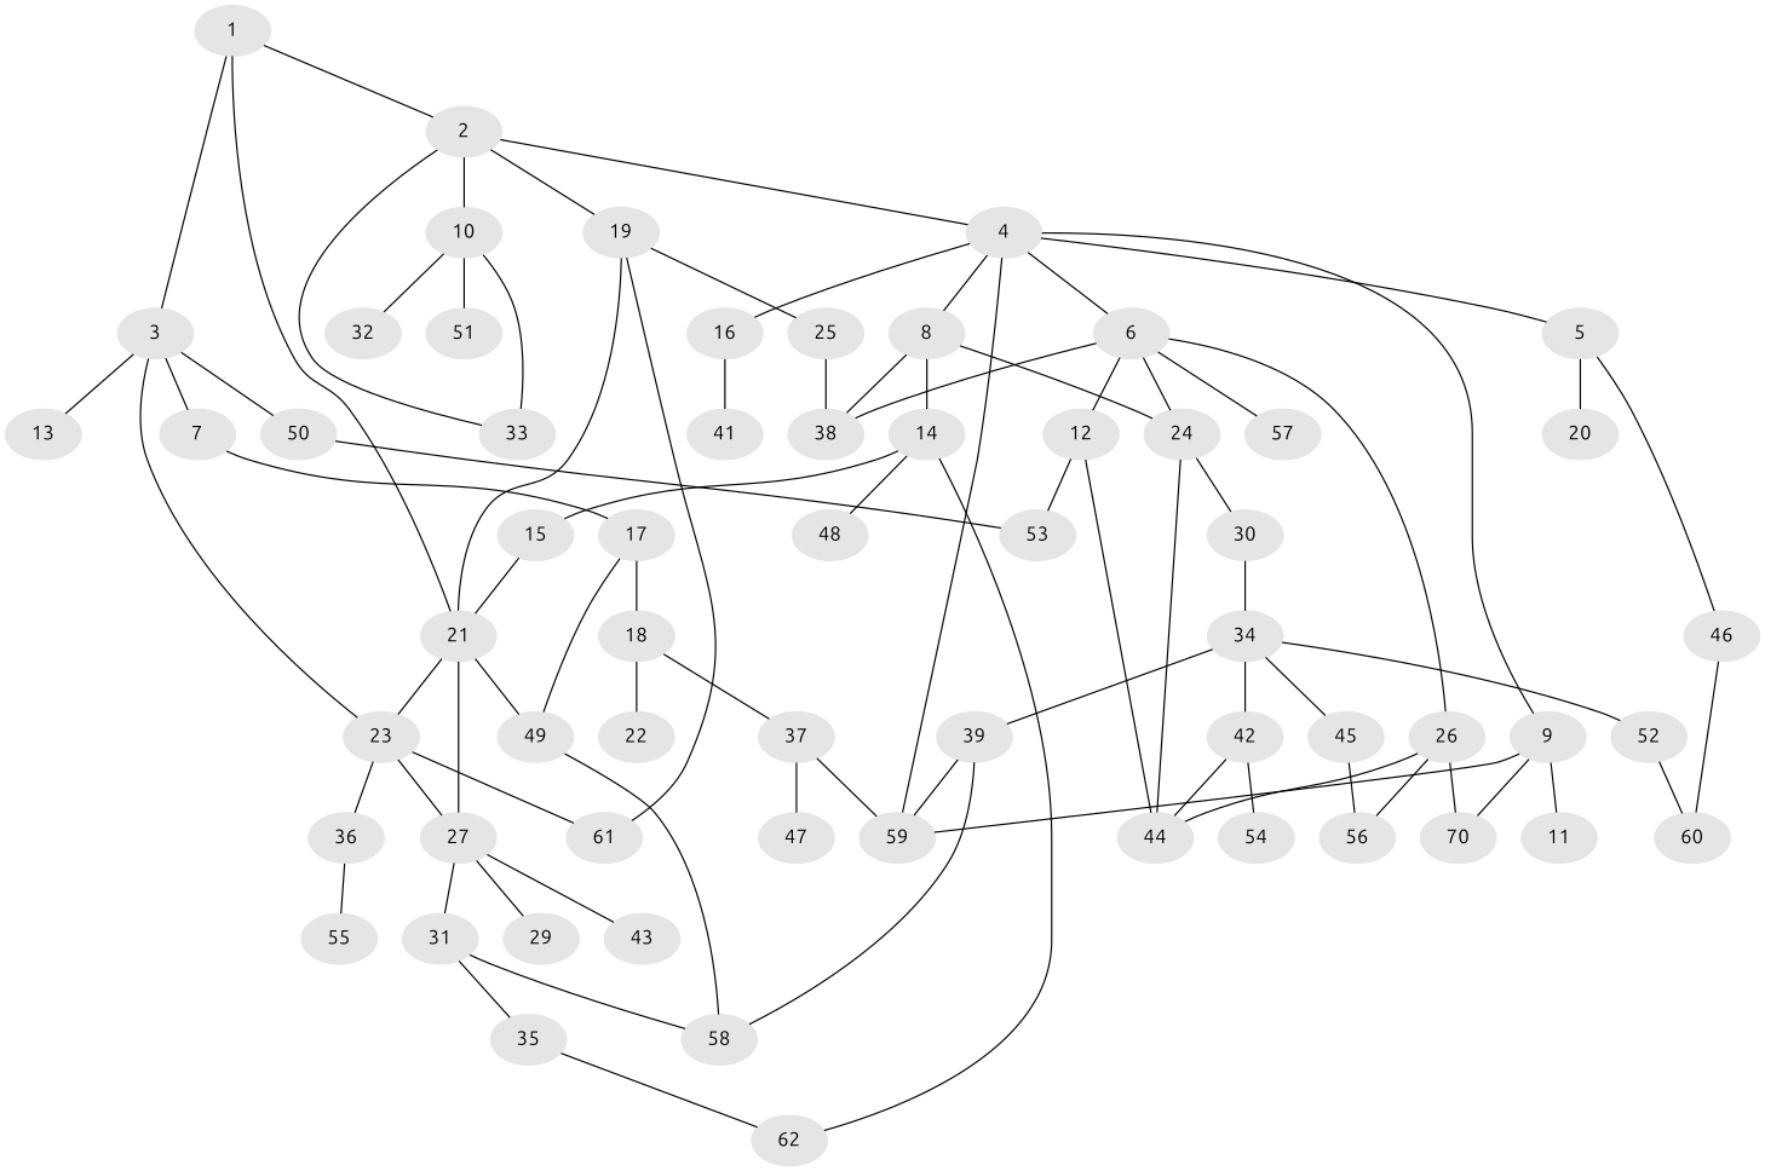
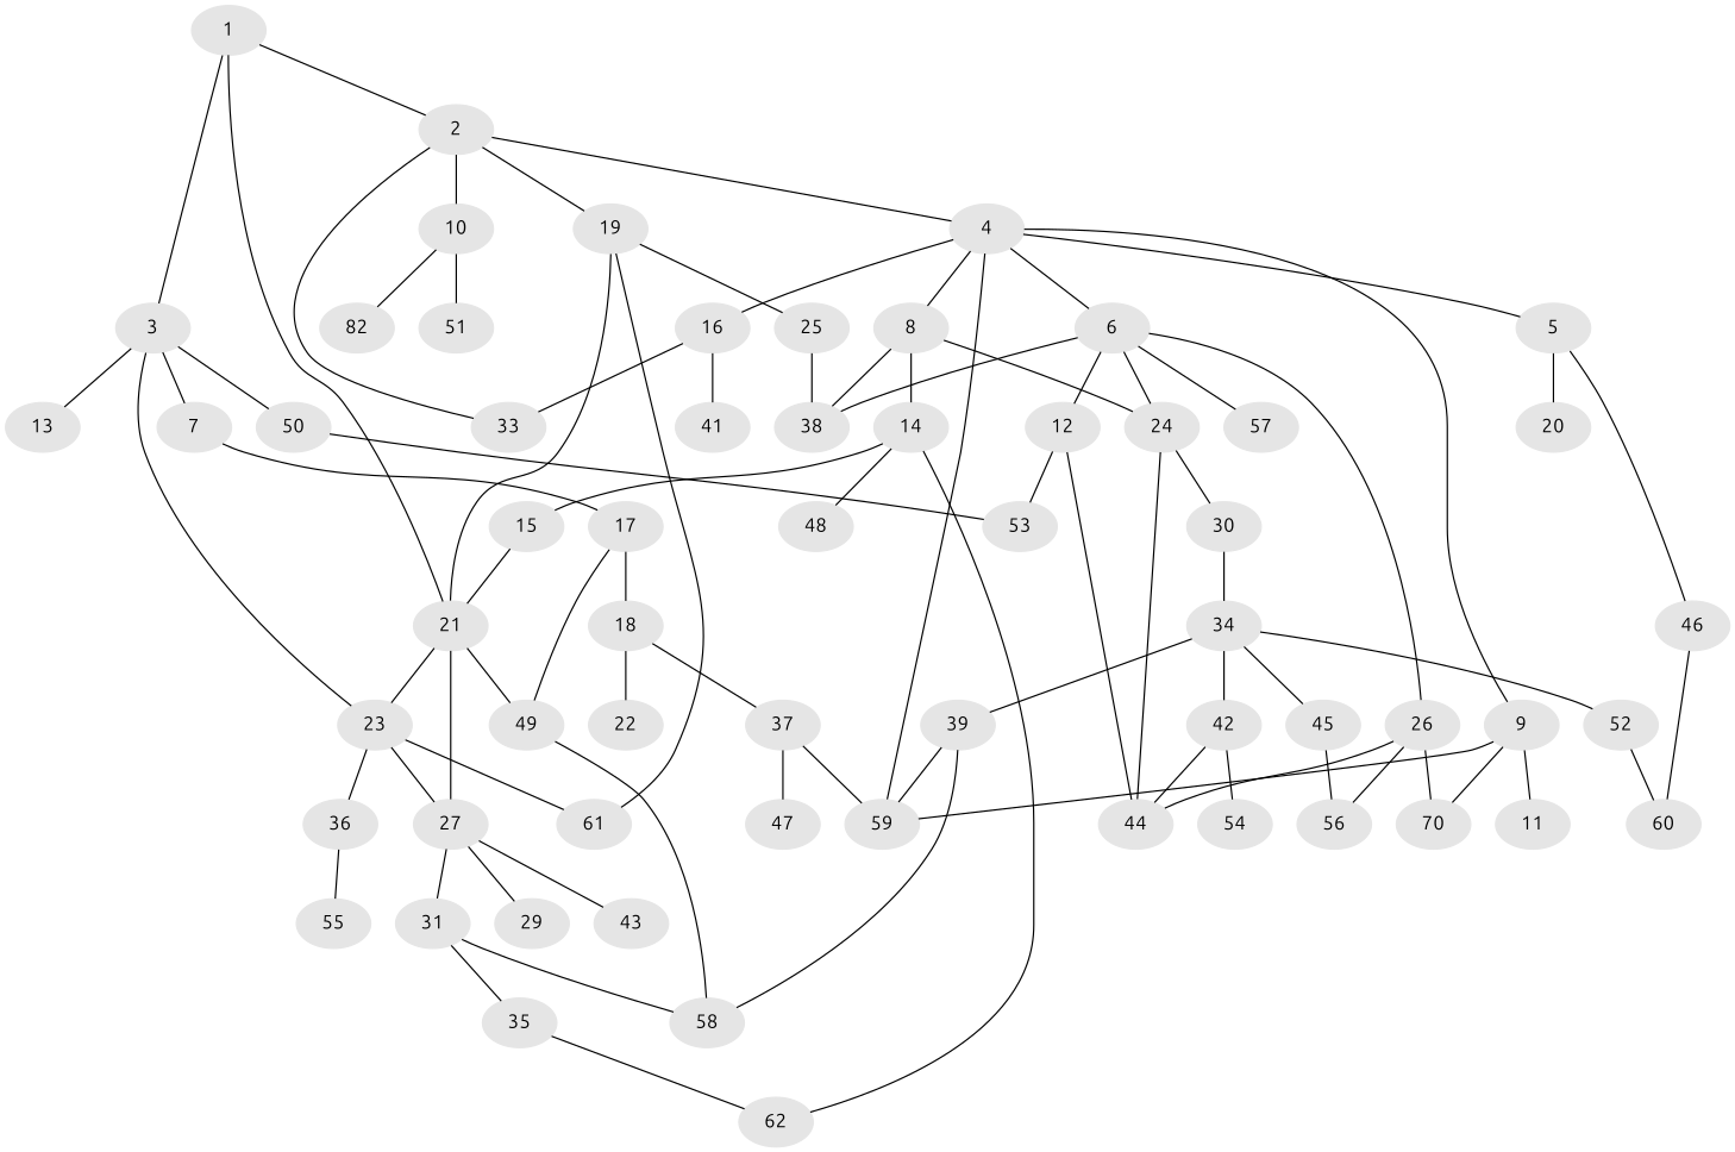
  graph {
    fontname=Ubuntu
    node [color=gray90 fontname=Ubuntu style=filled]
    edge [fontname=Ubuntu]
    1
    2
    3
    21
    4
    10
    19
    33
    7
    13
    23
    50
    49
    27
    5
    6
    8
    9
    16
    59
-   32
+   32 [label=82]
    51
    25
    61
    17
    36
    53
    20
    46
    12
    24
    26
    38
    57
    14
    11
    n37 [label=70]
    41
    60
    44
    30
    56
    18
    15
    48
    62
    22
    37
    58
    47
    29
    31
    43
    55
    34
    35
    39
    42
    45
    52
    54
    1 -- 2
    1 -- 3
    1 -- 21
    2 -- 4
    2 -- 10
    2 -- 19
    2 -- 33
    3 -- 7
    3 -- 13
    3 -- 23
    3 -- 50
    21 -- 23
    21 -- 49
    21 -- 27
    4 -- 5
    4 -- 6
    4 -- 8
    4 -- 9
    4 -- 16
    4 -- 59
-   10 -- 33
+   16 -- 33
    10 -- 32
    10 -- 51
    19 -- 21
    19 -- 25
    19 -- 61
    7 -- 17
    23 -- 27
    23 -- 61
    23 -- 36
    50 -- 53
    49 -- 58
    27 -- 29
    27 -- 31
    27 -- 43
    5 -- 20
    5 -- 46
    6 -- 12
    6 -- 24
    6 -- 26
    6 -- 38
    6 -- 57
    8 -- 24
    8 -- 38
    8 -- 14
    9 -- 59
    9 -- 11
    9 -- n37
    16 -- 41
    25 -- 38
    17 -- 49
    17 -- 18
    36 -- 55
    46 -- 60
    12 -- 53
    12 -- 44
    24 -- 44
    24 -- 30
    26 -- n37
    26 -- 44
    26 -- 56
    14 -- 15
    14 -- 48
    14 -- 62
    30 -- 34
    18 -- 22
    18 -- 37
    15 -- 21
    37 -- 59
    37 -- 47
    31 -- 58
    31 -- 35
    34 -- 39
    34 -- 42
    34 -- 45
    34 -- 52
    35 -- 62
    39 -- 59
    39 -- 58
    42 -- 44
    42 -- 54
    45 -- 56
    52 -- 60
  }
